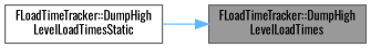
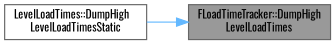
  digraph {
    rankdir=RL
    fontname=Oswald
    node [fontname=Oswald fontsize=10 shape=box style=filled]
    n1 [color=gray40 fillcolor=grey60 fontcolor=black height=0.2 label="FLoadTimeTracker::DumpHigh\lLevelLoadTimes" width=0.4]
-   n2 [color=grey40 fillcolor=white height=0.2 label="FLoadTimeTracker::DumpHigh\lLevelLoadTimesStatic" width=0.4]
+   n2 [color=grey40 fillcolor=white height=0.2 label="LevelLoadTimes::DumpHigh\lLevelLoadTimesStatic" width=0.4]
    n1 -> n2 [color=steelblue1 dir=back fontname=Oswald fontsize=10 labelfontname=Helvetica labelfontsize=10 style=solid]
  }
